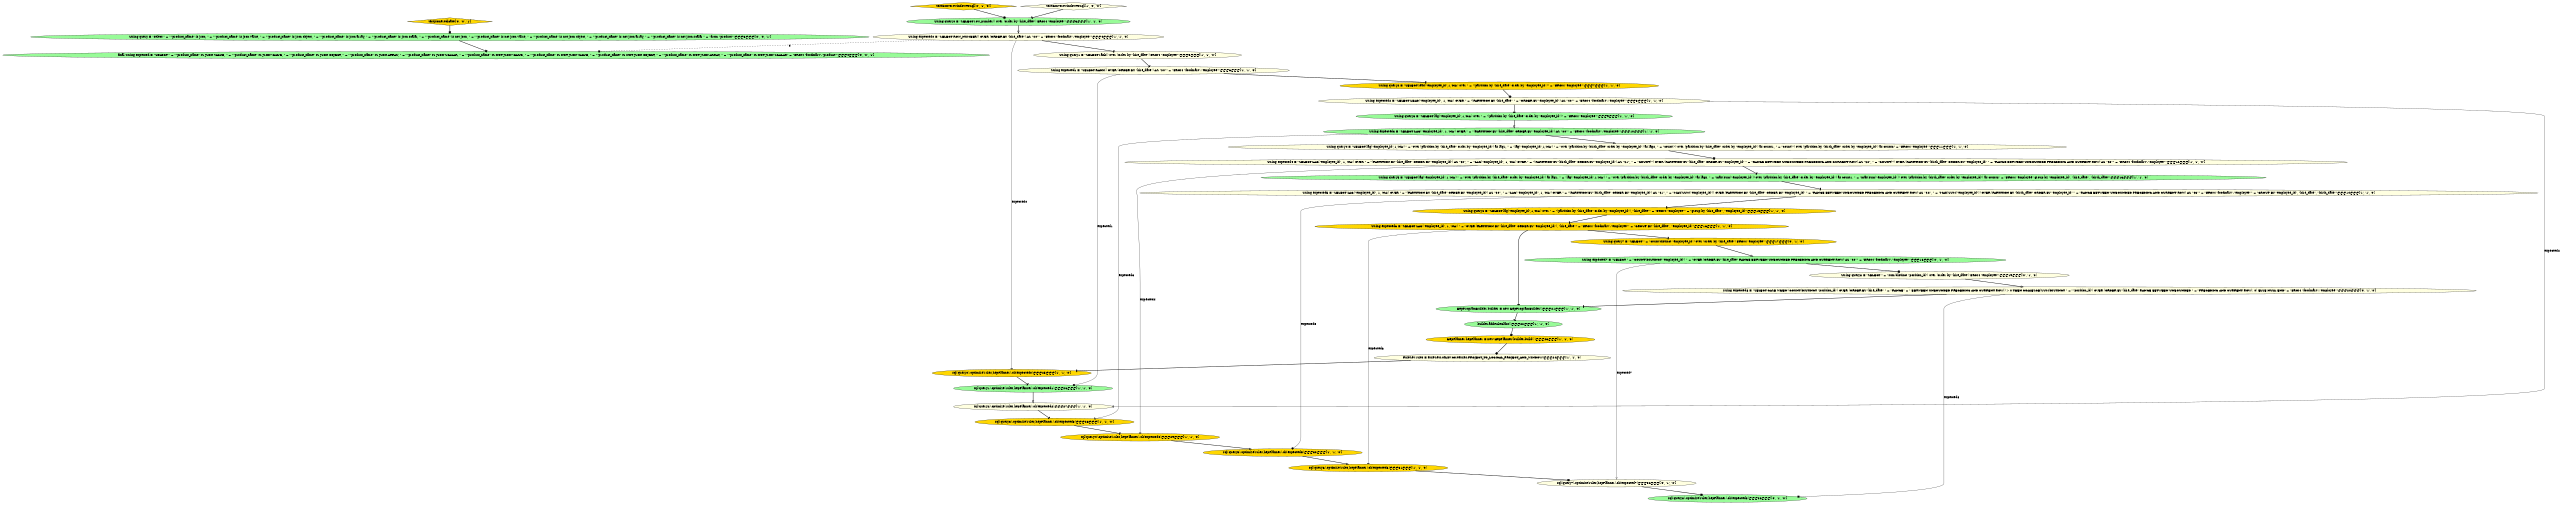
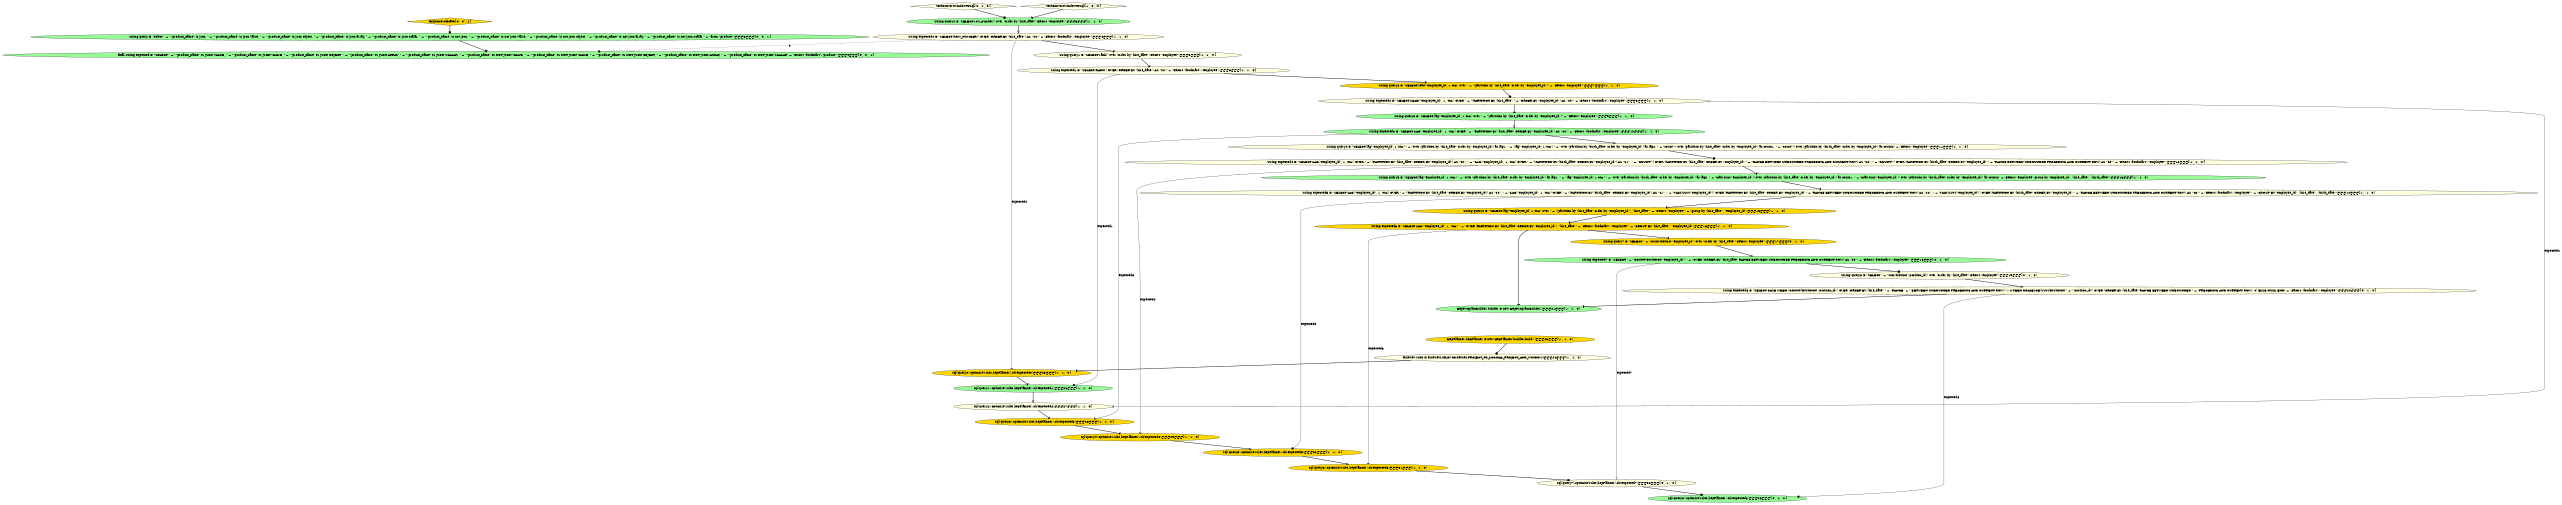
  digraph {
    node [fillcolor=lightyellow shape=ellipse style=filled]
    edge [arrowhead=tee style=bold]
    n1 [label="RuleSet rules = RuleSets.ofList(CoreRules.PROJECT_TO_LOGICAL_PROJECT_AND_WINDOW)@@@24@@@['1', '1', '0']"]
    n2 [fillcolor=gold label="sql(query0).optimize(rules,hepPlanner).ok(expected0)@@@25@@@['1', '1', '0']"]
    n3 [fillcolor=palegreen label="sql(query1).optimize(rules,hepPlanner).ok(expected1)@@@26@@@['1', '1', '0']"]
    n4 [fillcolor=palegreen label="String query3 = \"SELECT lag(\"employee_id\",1,'NA') over \" + \"(partition by \"hire_date\" order by \"employee_id\")\" + \"FROM \"employee\"\"@@@9@@@['1', '1', '0']"]
    n5 [fillcolor=palegreen label="String expected3 = \"SELECT LAG(\"employee_id\", 1, 'NA') OVER \" + \"(PARTITION BY \"hire_date\" ORDER BY \"employee_id\") AS \"$0\"\" + \"FROM \"foodmart\".\"employee\"\"@@@10@@@['1', '1', '0']"]
    n6 [fillcolor=gold label="sql(query3).optimize(rules,hepPlanner).ok(expected3)@@@28@@@['1', '1', '0']"]
    n7 [label="String query4 = \"SELECT lag(\"employee_id\",1,'NA') \" + \"over (partition by \"hire_date\" order by \"employee_id\") as lag1, \" + \"lag(\"employee_id\",1,'NA') \" + \"over (partition by \"birth_date\" order by \"employee_id\") as lag2, \" + \"count(*) over (partition by \"hire_date\" order by \"employee_id\") as count1, \" + \"count(*) over (partition by \"birth_date\" order by \"employee_id\") as count2\" + \"FROM \"employee\"\"@@@11@@@['1', '1', '0']"]
    n8 [fillcolor=gold label="sql(query4).optimize(rules,hepPlanner).ok(expected4)@@@29@@@['1', '1', '0']"]
    n9 [fillcolor=gold label="sql(query5).optimize(rules,hepPlanner).ok(expected5)@@@30@@@['1', '1', '0']"]
    n10 [label="sql(query2).optimize(rules,hepPlanner).ok(expected2)@@@27@@@['1', '1', '0']"]
    n11 [label="String expected0 = \"SELECT ROW_NUMBER() OVER (ORDER BY \"hire_date\") AS \"$0\"\" + \"FROM \"foodmart\".\"employee\"\"@@@4@@@['1', '1', '0']"]
    n12 [label="String query1 = \"SELECT rank() over (order by \"hire_date\") FROM \"employee\"\"@@@5@@@['1', '1', '0']"]
    n13 [fillcolor=palegreen label="final String expected = \"SELECT \" + \"\"product_name\" IS JSON VALUE, \" + \"\"product_name\" IS JSON VALUE, \" + \"\"product_name\" IS JSON OBJECT, \" + \"\"product_name\" IS JSON ARRAY, \" + \"\"product_name\" IS JSON SCALAR, \" + \"\"product_name\" IS NOT JSON VALUE, \" + \"\"product_name\" IS NOT JSON VALUE, \" + \"\"product_name\" IS NOT JSON OBJECT, \" + \"\"product_name\" IS NOT JSON ARRAY, \" + \"\"product_name\" IS NOT JSON SCALAR\" + \"FROM \"foodmart\".\"product\"\"@@@4@@@['0', '0', '1']"]
    n14 [label="String expected1 = \"SELECT RANK() OVER (ORDER BY \"hire_date\") AS \"$0\"\" + \"FROM \"foodmart\".\"employee\"\"@@@6@@@['1', '1', '0']"]
    n15 [fillcolor=gold label="sql(query6).optimize(rules,hepPlanner).ok(expected6)@@@31@@@['1', '1', '0']"]
    n16 [label="String expected4 = \"SELECT LAG(\"employee_id\", 1, 'NA') OVER \" + \"(PARTITION BY \"hire_date\" ORDER BY \"employee_id\") AS \"$0\", \" + \"LAG(\"employee_id\", 1, 'NA') OVER \" + \"(PARTITION BY \"birth_date\" ORDER BY \"employee_id\") AS \"$1\", \" + \"COUNT(*) OVER (PARTITION BY \"hire_date\" ORDER BY \"employee_id\" \" + \"RANGE BETWEEN UNBOUNDED PRECEDING AND CURRENT ROW) AS \"$2\", \" + \"COUNT(*) OVER (PARTITION BY \"birth_date\" ORDER BY \"employee_id\" \" + \"RANGE BETWEEN UNBOUNDED PRECEDING AND CURRENT ROW) AS \"$3\"\" + \"FROM \"foodmart\".\"employee\"\"@@@12@@@['1', '1', '0']"]
    n17 [fillcolor=gold label="String query2 = \"SELECT lead(\"employee_id\",1,'NA') over \" + \"(partition by \"hire_date\" order by \"employee_id\")\" + \"FROM \"employee\"\"@@@7@@@['1', '1', '0']"]
    n18 [fillcolor=palegreen label="String expected7 = \"SELECT \" + \"COUNT(DISTINCT \"employee_id\") \" + \"OVER (ORDER BY \"hire_date\" RANGE BETWEEN UNBOUNDED PRECEDING AND CURRENT ROW) AS \"$0\"\" + \"FROM \"foodmart\".\"employee\"\"@@@18@@@['0', '1', '0']"]
    n19 [label="sql(query7).optimize(rules,hepPlanner).ok(expected7)@@@32@@@['0', '1', '0']"]
    n20 [label="String query8 = \"SELECT \" + \"sum(distinct \"position_id\") over (order by \"hire_date\") FROM \"employee\"\"@@@19@@@['0', '1', '0']"]
    n21 [fillcolor=palegreen label="sql(query8).optimize(rules,hepPlanner).ok(expected8)@@@33@@@['0', '1', '0']"]
    n22 [label="String expected8 = \"SELECT CASE WHEN (COUNT(DISTINCT \"position_id\") OVER (ORDER BY \"hire_date\" \" + \"RANGE\" + \" BETWEEN UNBOUNDED PRECEDING AND CURRENT ROW)) > 0 THEN COALESCE(SUM(DISTINCT \" + \"\"position_id\") OVER (ORDER BY \"hire_date\" RANGE BETWEEN UNBOUNDED \" + \"PRECEDING AND CURRENT ROW), 0) ELSE NULL END\" + \"FROM \"foodmart\".\"employee\"\"@@@20@@@['0', '1', '0']"]
    n23 [fillcolor=palegreen label="HepProgramBuilder builder = new HepProgramBuilder()@@@21@@@['1', '1', '0']"]
-   n24 [fillcolor=palegreen label="builder.addRuleClass()@@@22@@@['1', '1', '0']"]
    n25 [fillcolor=palegreen label="String query5 = \"SELECT lag(\"employee_id\",1,'NA') \" + \"over (partition by \"hire_date\" order by \"employee_id\") as lag1, \" + \"lag(\"employee_id\",1,'NA') \" + \"over (partition by \"birth_date\" order by \"employee_id\") as lag2, \" + \"max(sum(\"employee_id\")) over (partition by \"hire_date\" order by \"employee_id\") as count1, \" + \"max(sum(\"employee_id\")) over (partition by \"birth_date\" order by \"employee_id\") as count2\" + \"FROM \"employee\" group by \"employee_id\", \"hire_date\", \"birth_date\"\"@@@13@@@['1', '1', '0']"]
    n26 [label="String expected5 = \"SELECT LAG(\"employee_id\", 1, 'NA') OVER \" + \"(PARTITION BY \"hire_date\" ORDER BY \"employee_id\") AS \"$0\", \" + \"LAG(\"employee_id\", 1, 'NA') OVER \" + \"(PARTITION BY \"birth_date\" ORDER BY \"employee_id\") AS \"$1\", \" + \"MAX(SUM(\"employee_id\")) OVER (PARTITION BY \"hire_date\" ORDER BY \"employee_id\" \" + \"RANGE BETWEEN UNBOUNDED PRECEDING AND CURRENT ROW) AS \"$2\", \" + \"MAX(SUM(\"employee_id\")) OVER (PARTITION BY \"birth_date\" ORDER BY \"employee_id\" \" + \"RANGE BETWEEN UNBOUNDED PRECEDING AND CURRENT ROW) AS \"$3\"\" + \"FROM \"foodmart\".\"employee\"\" + \"GROUP BY \"employee_id\", \"hire_date\", \"birth_date\"\"@@@14@@@['1', '1', '0']"]
    n27 [fillcolor=gold label="String query6 = \"SELECT lag(\"employee_id\",1,'NA') over \" + \"(partition by \"hire_date\" order by \"employee_id\"), \"hire_date\"\" + \"FROM \"employee\"\" + \"group by \"hire_date\", \"employee_id\"\"@@@15@@@['1', '1', '0']"]
    n28 [label="String expected2 = \"SELECT LEAD(\"employee_id\", 1, 'NA') OVER \" + \"(PARTITION BY \"hire_date\" \" + \"ORDER BY \"employee_id\") AS \"$0\"\" + \"FROM \"foodmart\".\"employee\"\"@@@8@@@['1', '1', '0']"]
    n29 [fillcolor=gold label="testJsonPredicate['0', '0', '1']" shape=diamond]
    n30 [fillcolor=palegreen label="String query = \"select \" + \"\"product_name\" is json, \" + \"\"product_name\" is json value, \" + \"\"product_name\" is json object, \" + \"\"product_name\" is json array, \" + \"\"product_name\" is json scalar, \" + \"\"product_name\" is not json, \" + \"\"product_name\" is not json value, \" + \"\"product_name\" is not json object, \" + \"\"product_name\" is not json array, \" + \"\"product_name\" is not json scalar \" + \"from \"product\"\"@@@3@@@['0', '0', '1']"]
-   n31 [fillcolor=gold label="testConvertWindowToSql['0', '1', '0']" shape=diamond]
+   n31 [label="testConvertWindowToSql['0', '1', '0']" shape=diamond]
    n32 [fillcolor=palegreen label="String query0 = \"SELECT row_number() over (order by \"hire_date\") FROM \"employee\"\"@@@3@@@['1', '1', '0']"]
    n33 [fillcolor=gold label="String expected6 = \"SELECT LAG(\"employee_id\", 1, 'NA') \" + \"OVER (PARTITION BY \"hire_date\" ORDER BY \"employee_id\"), \"hire_date\"\" + \"FROM \"foodmart\".\"employee\"\" + \"GROUP BY \"hire_date\", \"employee_id\"\"@@@16@@@['1', '1', '0']"]
    n34 [fillcolor=gold label="String query7 = \"SELECT \" + \"count(distinct \"employee_id\") over (order by \"hire_date\") FROM \"employee\"\"@@@17@@@['0', '1', '0']"]
    n35 [fillcolor=gold label="HepPlanner hepPlanner = new HepPlanner(builder.build())@@@23@@@['1', '1', '0']"]
    n36 [label="testConvertWindowToSql['1', '0', '0']" shape=diamond]
    n1 -> n2
    n2 -> n3
    n3 -> n10 [arrowhead=onormal]
    n4 -> n5 [arrowhead=onormal]
    n5 -> n6 [label=expected3 style=solid]
    n5 -> n7 [arrowhead=onormal]
    n6 -> n8
    n7 -> n16 [arrowhead=box]
    n8 -> n9 [arrowhead=onormal]
    n9 -> n15 [arrowhead=onormal]
    n10 -> n6
    n11 -> n2 [label=expected0 style=solid]
    n11 -> n12
    n11 -> n13 [arrowhead=box label=0 style=dashed]
    n12 -> n14
    n14 -> n3 [arrowhead=box label=expected1 style=solid]
    n14 -> n17
    n15 -> n19 [arrowhead=box]
    n16 -> n8 [label=expected4 style=solid]
    n16 -> n25
    n17 -> n28 [arrowhead=box]
    n18 -> n19 [arrowhead=onormal label=expected7 style=solid]
    n18 -> n20 [arrowhead=box]
    n19 -> n21 [arrowhead=box]
    n20 -> n22 [arrowhead=onormal]
    n22 -> n21 [arrowhead=box label=expected8 style=solid]
    n22 -> n23
-   n23 -> n24
-   n24 -> n35 [arrowhead=box]
    n25 -> n26
    n26 -> n9 [arrowhead=box label=expected5 style=solid]
    n26 -> n27
    n27 -> n33
    n28 -> n4
    n28 -> n10 [label=expected2 style=solid]
    n29 -> n30 [arrowhead=box]
    n30 -> n13 [arrowhead=box]
    n31 -> n32 [arrowhead=box]
    n32 -> n11 [arrowhead=onormal]
    n33 -> n15 [label=expected6 style=solid]
    n33 -> n23
    n33 -> n34
    n34 -> n18 [arrowhead=onormal]
    n35 -> n1 [arrowhead=box]
    n36 -> n32
  }
